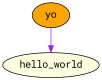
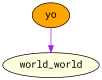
  digraph {
    fontname="Roboto Mono"
    node [style=filled fontname="Roboto Mono"]
    yo [expression="'yo'" fillcolor=orange]
-   hello_world [cachedir=cachedir function="eval.Pipeline" pipeline="'/home/cld/projects/dotpipelines/hello_world.dot'" fillcolor=lightyellow]
+   hello_world [cachedir=cachedir function="eval.Pipeline" pipeline="'/home/cld/projects/dotpipelines/hello_world.dot'" fillcolor=lightyellow label=world_world]
    yo -> hello_world [color=purple fontname="Roboto Mono"]
  }
